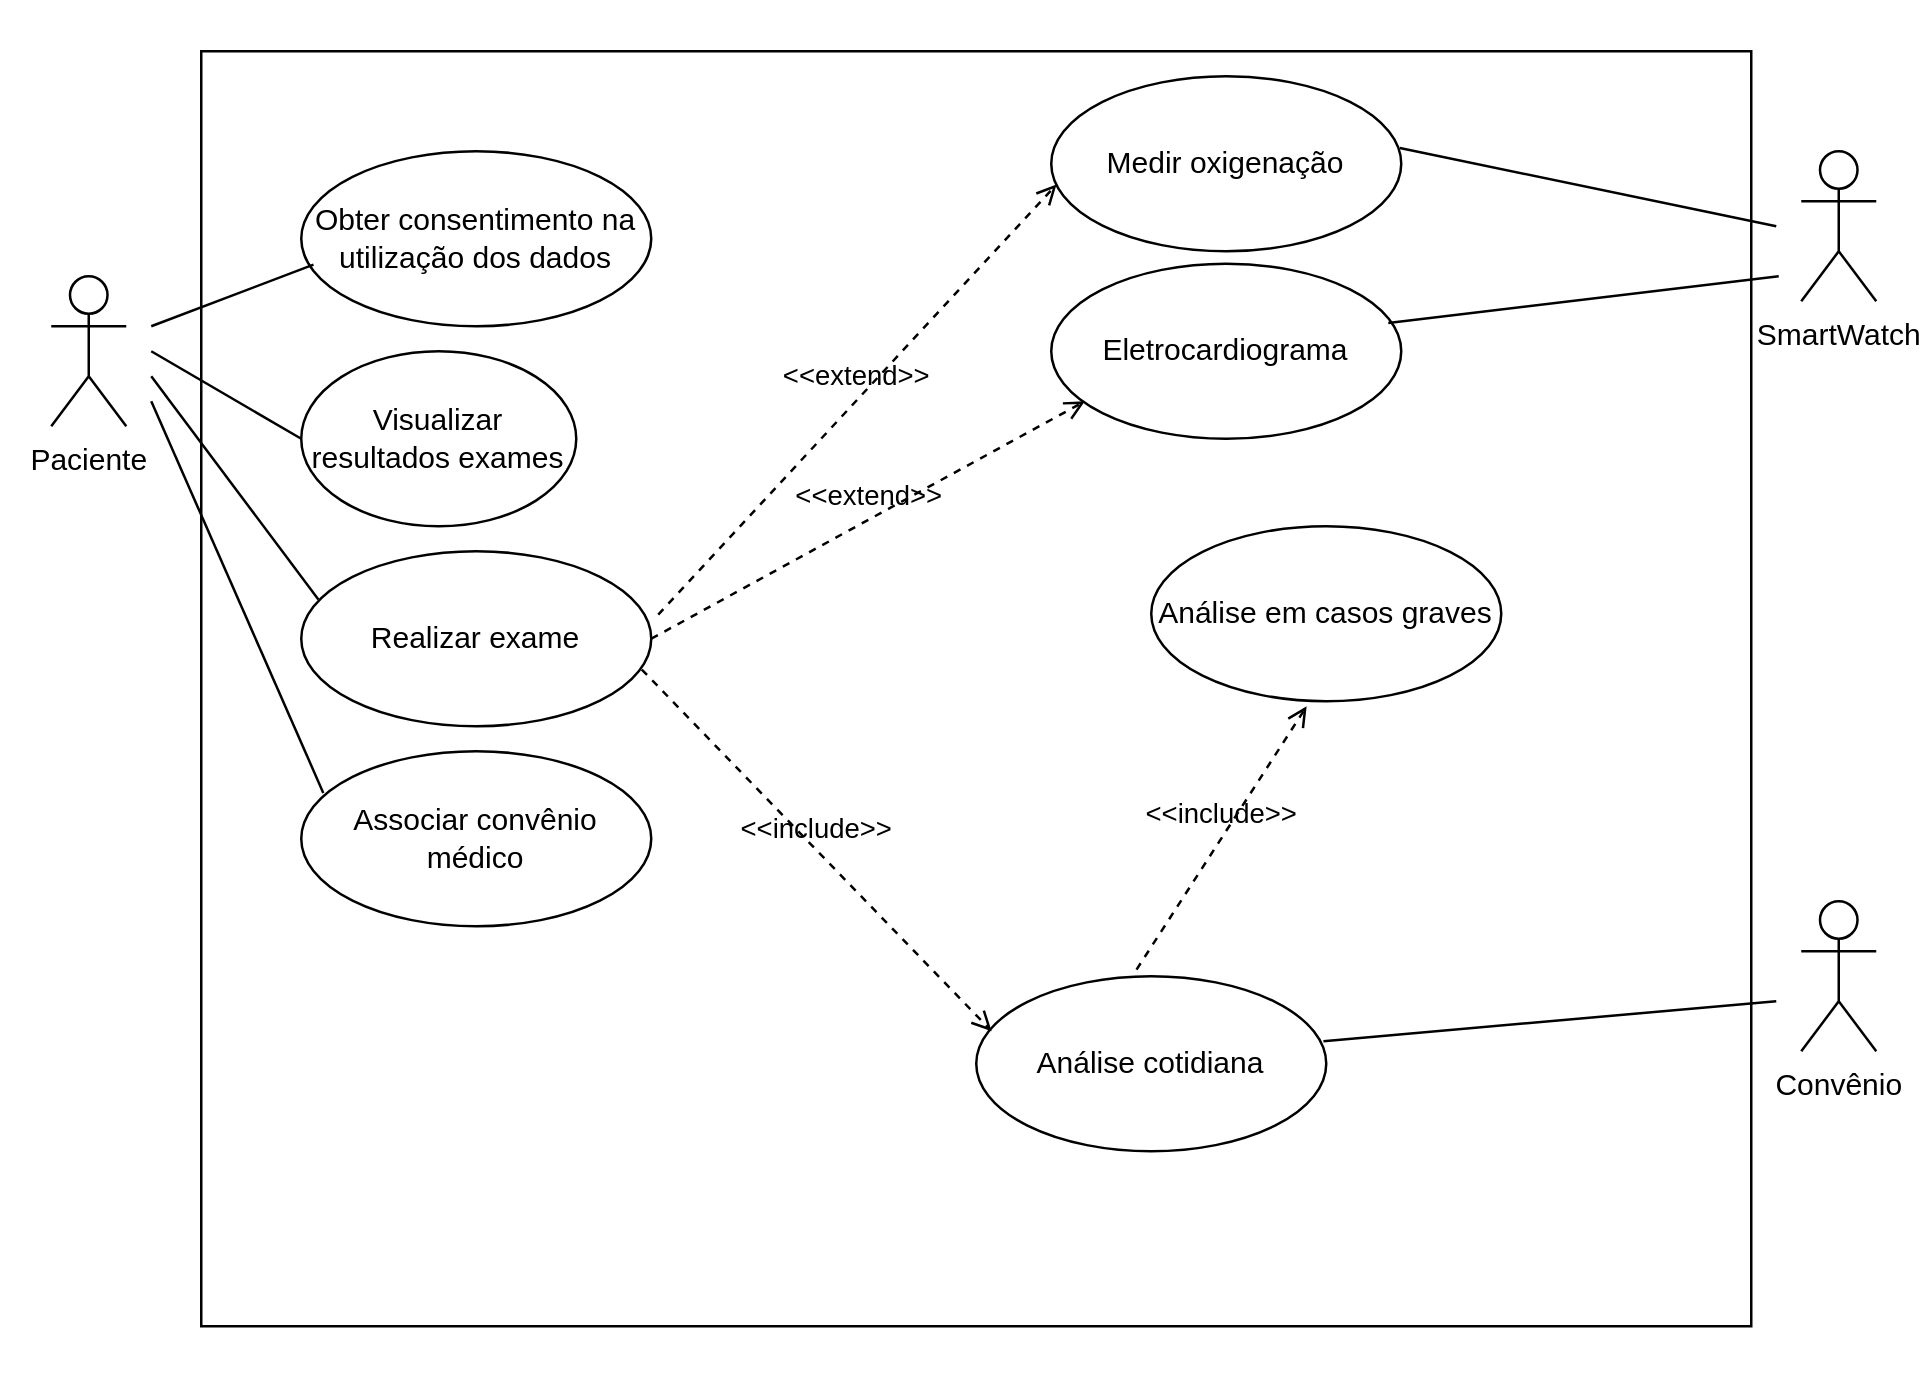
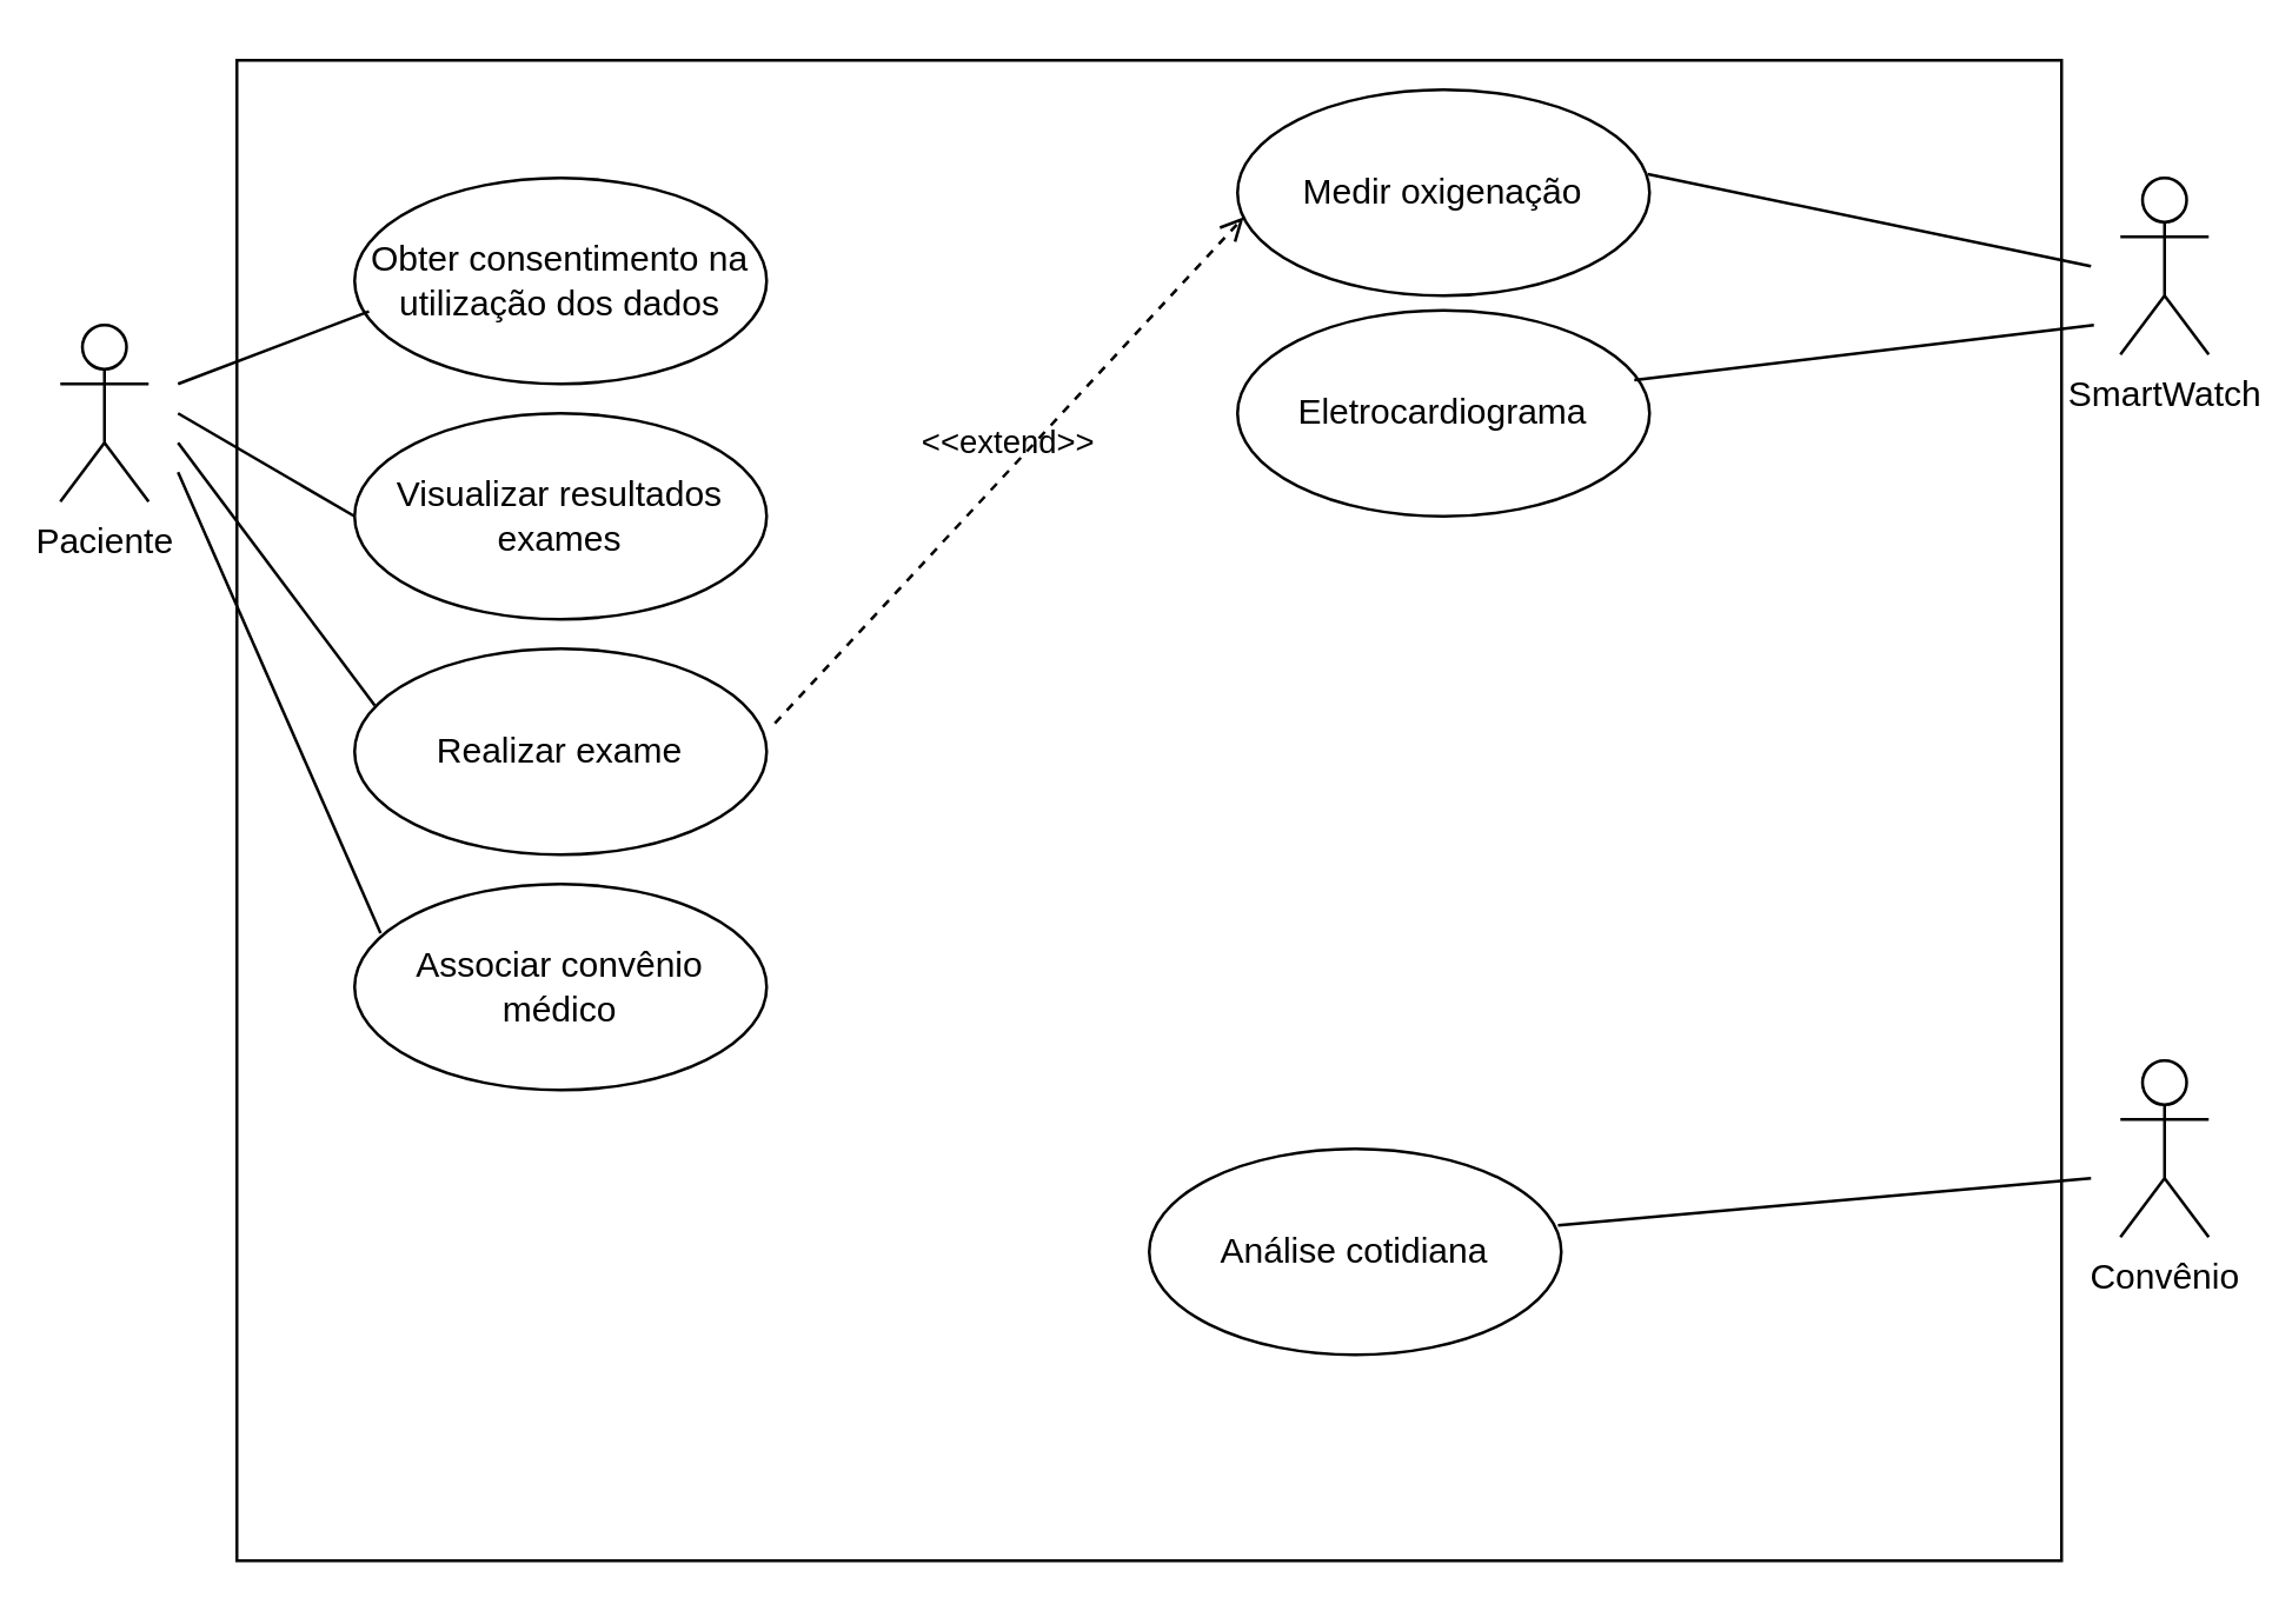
  <mxCell id="0" />
  <mxCell id="1" parent="0" />
  <mxCell id="2" value="" style="rounded=0;whiteSpace=wrap;html=1;" vertex="1" parent="1"><mxGeometry x="80" y="20" width="620" height="510" as="geometry" /></mxCell>
  <mxCell id="3" value="Paciente" style="shape=umlActor;verticalLabelPosition=bottom;verticalAlign=top;html=1;" vertex="1" parent="1"><mxGeometry x="20" y="110" width="30" height="60" as="geometry" /></mxCell>
  <mxCell id="4" value="Convênio" style="shape=umlActor;verticalLabelPosition=bottom;verticalAlign=top;html=1;" vertex="1" parent="1"><mxGeometry x="720" y="360" width="30" height="60" as="geometry" /></mxCell>
  <mxCell id="5" value="SmartWatch" style="shape=umlActor;verticalLabelPosition=bottom;verticalAlign=top;html=1;" vertex="1" parent="1"><mxGeometry x="720" y="60" width="30" height="60" as="geometry" /></mxCell>
  <mxCell id="6" value="Obter consentimento na utilização dos dados" style="ellipse;whiteSpace=wrap;html=1;" vertex="1" parent="1"><mxGeometry x="120" y="60" width="140" height="70" as="geometry" /></mxCell>
  <mxCell id="7" value="" style="endArrow=none;html=1;rounded=0;entryX=0.035;entryY=0.648;entryDx=0;entryDy=0;entryPerimeter=0;" edge="1" parent="1" target="6"><mxGeometry width="50" height="50" relative="1" as="geometry"><mxPoint x="60" y="130" as="sourcePoint" /><mxPoint x="130" y="120" as="targetPoint" /></mxGeometry></mxCell>
- <mxCell id="8" value="Visualizar resultados exames" style="ellipse;whiteSpace=wrap;html=1;" vertex="1" parent="1"><mxGeometry x="120" y="140" width="110" height="70" as="geometry" /></mxCell>
+ <mxCell id="8" value="Visualizar resultados exames" style="ellipse;whiteSpace=wrap;html=1;" vertex="1" parent="1"><mxGeometry x="120" y="140" width="140" height="70" as="geometry" /></mxCell>
  <mxCell id="9" value="" style="endArrow=none;html=1;rounded=0;entryX=0;entryY=0.5;entryDx=0;entryDy=0;" edge="1" parent="1" target="8"><mxGeometry width="50" height="50" relative="1" as="geometry"><mxPoint x="60" y="140" as="sourcePoint" /><mxPoint x="125" y="170" as="targetPoint" /></mxGeometry></mxCell>
  <mxCell id="10" value="Associar convênio médico" style="ellipse;whiteSpace=wrap;html=1;" vertex="1" parent="1"><mxGeometry x="120" y="300" width="140" height="70" as="geometry" /></mxCell>
  <mxCell id="11" value="" style="endArrow=none;html=1;rounded=0;entryX=0.063;entryY=0.238;entryDx=0;entryDy=0;entryPerimeter=0;" edge="1" parent="1" target="10"><mxGeometry width="50" height="50" relative="1" as="geometry"><mxPoint x="60" y="160" as="sourcePoint" /><mxPoint x="120" y="305" as="targetPoint" /></mxGeometry></mxCell>
  <mxCell id="12" value="Realizar exame" style="ellipse;whiteSpace=wrap;html=1;" vertex="1" parent="1"><mxGeometry x="120" y="220" width="140" height="70" as="geometry" /></mxCell>
  <mxCell id="13" value="" style="endArrow=none;html=1;rounded=0;entryX=0.049;entryY=0.276;entryDx=0;entryDy=0;entryPerimeter=0;" edge="1" parent="1" target="12"><mxGeometry width="50" height="50" relative="1" as="geometry"><mxPoint x="60" y="150" as="sourcePoint" /><mxPoint x="120" y="185" as="targetPoint" /></mxGeometry></mxCell>
  <mxCell id="14" value="Medir oxigenação" style="ellipse;whiteSpace=wrap;html=1;" vertex="1" parent="1"><mxGeometry x="420" y="30" width="140" height="70" as="geometry" /></mxCell>
  <mxCell id="15" value="" style="endArrow=none;html=1;rounded=0;exitX=0.996;exitY=0.41;exitDx=0;exitDy=0;exitPerimeter=0;" edge="1" parent="1" source="14"><mxGeometry width="50" height="50" relative="1" as="geometry"><mxPoint x="570" y="60" as="sourcePoint" /><mxPoint x="710" y="90" as="targetPoint" /></mxGeometry></mxCell>
  <mxCell id="16" value="Eletrocardiograma" style="ellipse;whiteSpace=wrap;html=1;" vertex="1" parent="1"><mxGeometry x="420" y="105" width="140" height="70" as="geometry" /></mxCell>
  <mxCell id="17" value="" style="endArrow=none;html=1;rounded=0;exitX=0.963;exitY=0.338;exitDx=0;exitDy=0;exitPerimeter=0;" edge="1" parent="1" source="16"><mxGeometry width="50" height="50" relative="1" as="geometry"><mxPoint x="560" y="110" as="sourcePoint" /><mxPoint x="711" y="110" as="targetPoint" /></mxGeometry></mxCell>
  <mxCell id="18" value="Análise cotidiana" style="ellipse;whiteSpace=wrap;html=1;" vertex="1" parent="1"><mxGeometry x="390" y="390" width="140" height="70" as="geometry" /></mxCell>
- <mxCell id="19" value="Análise em casos graves" style="ellipse;whiteSpace=wrap;html=1;" vertex="1" parent="1"><mxGeometry x="460" y="210" width="140" height="70" as="geometry" /></mxCell>
  <mxCell id="20" value="" style="endArrow=none;html=1;rounded=0;exitX=0.992;exitY=0.371;exitDx=0;exitDy=0;exitPerimeter=0;" edge="1" parent="1" source="18"><mxGeometry width="50" height="50" relative="1" as="geometry"><mxPoint x="610" y="410" as="sourcePoint" /><mxPoint x="710" y="400" as="targetPoint" /></mxGeometry></mxCell>
- <mxCell id="21" value="&amp;lt;&amp;lt;include&amp;gt;&amp;gt;" style="html=1;verticalAlign=bottom;labelBackgroundColor=none;endArrow=open;endFill=0;dashed=1;rounded=0;exitX=0.973;exitY=0.676;exitDx=0;exitDy=0;exitPerimeter=0;entryX=0.044;entryY=0.314;entryDx=0;entryDy=0;entryPerimeter=0;" edge="1" parent="1" source="12" target="18"><mxGeometry width="160" relative="1" as="geometry"><mxPoint x="314" y="270" as="sourcePoint" /><mxPoint x="474" y="270" as="targetPoint" /></mxGeometry></mxCell>
- <mxCell id="22" value="&amp;lt;&amp;lt;include&amp;gt;&amp;gt;" style="html=1;verticalAlign=bottom;labelBackgroundColor=none;endArrow=open;endFill=0;dashed=1;rounded=0;exitX=0.458;exitY=-0.038;exitDx=0;exitDy=0;exitPerimeter=0;entryX=0.444;entryY=1.029;entryDx=0;entryDy=0;entryPerimeter=0;" edge="1" parent="1" source="18" target="19"><mxGeometry width="160" relative="1" as="geometry"><mxPoint x="520" y="320" as="sourcePoint" /><mxPoint x="680" y="320" as="targetPoint" /></mxGeometry></mxCell>
  <mxCell id="23" value="&amp;lt;&amp;lt;extend&amp;gt;&amp;gt;" style="html=1;verticalAlign=bottom;labelBackgroundColor=none;endArrow=open;endFill=0;dashed=1;rounded=0;exitX=1.02;exitY=0.362;exitDx=0;exitDy=0;exitPerimeter=0;entryX=0.015;entryY=0.619;entryDx=0;entryDy=0;entryPerimeter=0;" edge="1" parent="1" source="12" target="14"><mxGeometry width="160" relative="1" as="geometry"><mxPoint x="260" y="239.58" as="sourcePoint" /><mxPoint x="420" y="239.58" as="targetPoint" /></mxGeometry></mxCell>
- <mxCell id="24" value="&amp;lt;&amp;lt;extend&amp;gt;&amp;gt;" style="html=1;verticalAlign=bottom;labelBackgroundColor=none;endArrow=open;endFill=0;dashed=1;rounded=0;exitX=1;exitY=0.5;exitDx=0;exitDy=0;entryX=0.096;entryY=0.786;entryDx=0;entryDy=0;entryPerimeter=0;" edge="1" parent="1" source="12" target="16"><mxGeometry width="160" relative="1" as="geometry"><mxPoint x="320" y="230" as="sourcePoint" /><mxPoint x="480" y="230" as="targetPoint" /></mxGeometry></mxCell>
